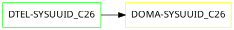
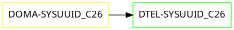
  digraph {
    rankdir=LR
    fontname="Noto Sans"
    node [shape=box fontname="Noto Sans"]
    "DTEL-SYSUUID_C26" [color=green]
    "DOMA-SYSUUID_C26" [color=yellow]
-   "DTEL-SYSUUID_C26" -> "DOMA-SYSUUID_C26" [fontname="Noto Sans"]
+   "DOMA-SYSUUID_C26" -> "DTEL-SYSUUID_C26" [fontname="Noto Sans"]
  }
